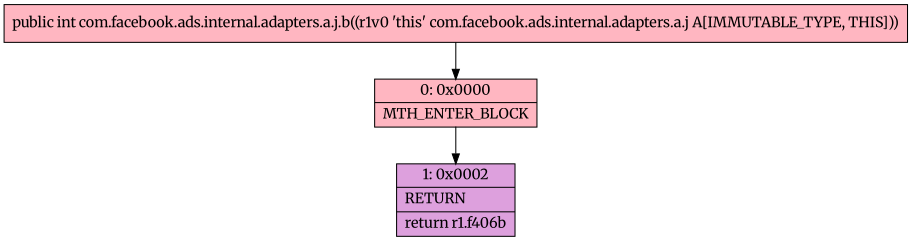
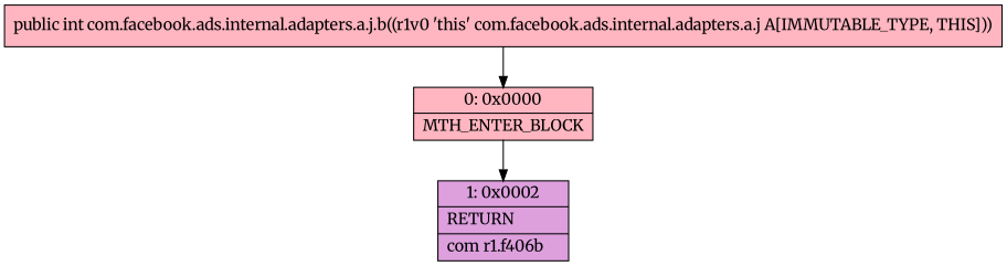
  digraph {
    fontname=Merriweather
    node [shape=record style=filled fillcolor=lightpink fontname=Merriweather]
    edge [style=solid fontname=Merriweather]
    n1 [label="{0\:\ 0x0000|MTH_ENTER_BLOCK\l}"]
-   n2 [label="{1\:\ 0x0002|RETURN\l|return r1.f406b\l}" fillcolor=plum]
+   n2 [label="{1\:\ 0x0002|RETURN\l|com r1.f406b\l}" fillcolor=plum]
    n3 [label="{public int com.facebook.ads.internal.adapters.a.j.b((r1v0 'this' com.facebook.ads.internal.adapters.a.j A[IMMUTABLE_TYPE, THIS])) }"]
    n1 -> n2
    n3 -> n1
  }
